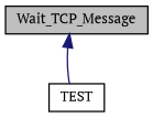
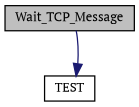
  digraph {
    rankdir=TB
    fontname="PT Serif"
    node [color=black fontname="PT Serif" fontsize=10 shape=record style=filled]
    n1 [fillcolor=grey75 fontcolor=black height=0.2 label=Wait_TCP_Message width=0.4]
    n2 [fillcolor=white height=0.2 label=TEST width=0.4]
-   n1 -> n2 [color=midnightblue dir=back fontname="PT Serif" fontsize=10 labelfontname=Helvetica labelfontsize=10 style=solid]
+   n2 -> n1 [color=midnightblue dir=back fontname="PT Serif" fontsize=10 labelfontname=Helvetica labelfontsize=10 style=solid]
  }
